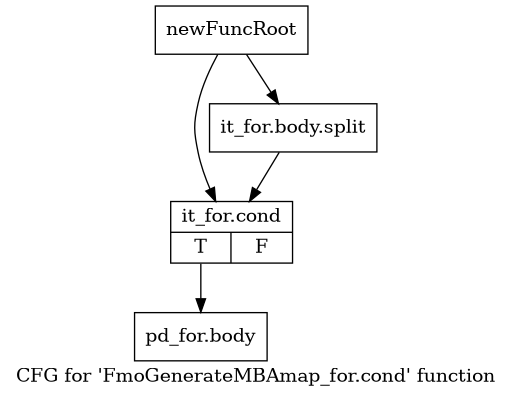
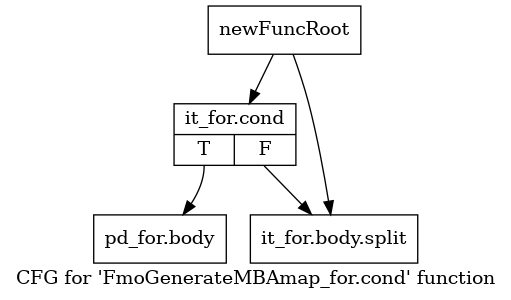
  digraph {
    label="CFG for 'FmoGenerateMBAmap_for.cond' function"
    node [shape=record]
    n1 [label="{newFuncRoot}"]
    n2 [label="{it_for.cond|{<s0>T|<s1>F}}"]
    n3 [label="{it_for.body.split}"]
    n4 [label="{pd_for.body}"]
    n1 -> n2
    n1 -> n3
    n2 -> n4 [tailport=s0]
-   n3 -> n2
+   n2 -> n3
  }
